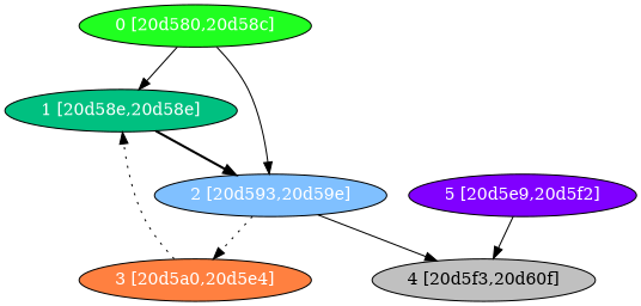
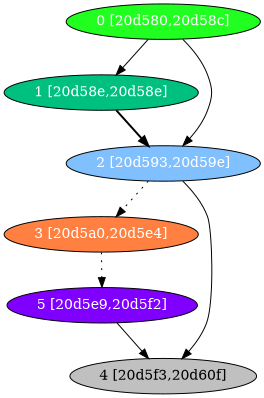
  digraph {
    node [fontcolor="#ffffff" shape=oval style=filled]
    edge [style=solid]
    n1 [fillcolor="#20FF20" label="0 [20d580,20d58c]"]
    n2 [fillcolor="#00C080" label="1 [20d58e,20d58e]"]
    n3 [fillcolor="#80C0FF" label="2 [20d593,20d59e]"]
    n4 [fillcolor="#FF8040" label="3 [20d5a0,20d5e4]"]
    n5 [fillcolor="#C0C0C0" fontcolor="#000000" label="4 [20d5f3,20d60f]"]
    n6 [fillcolor="#8000FF" label="5 [20d5e9,20d5f2]"]
    n1 -> n2
    n1 -> n3
    n2 -> n3 [style=bold]
    n3 -> n4 [style=dotted]
    n3 -> n5
-   n4 -> n2 [style=dotted]
+   n4 -> n6 [style=dotted]
    n6 -> n5
  }
